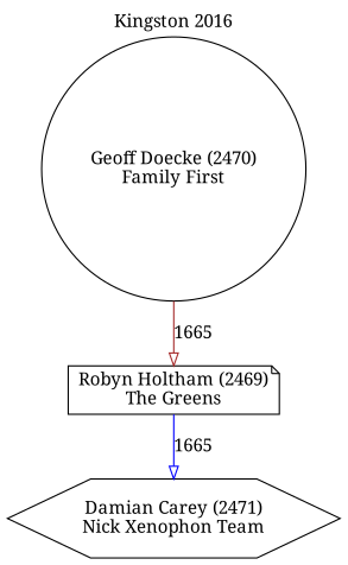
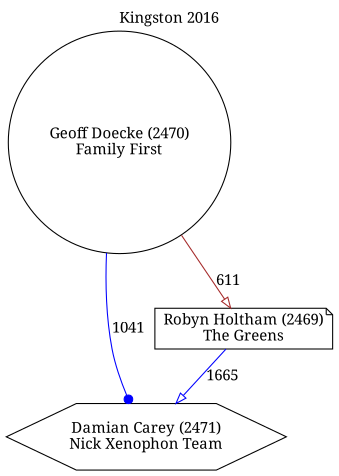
  digraph {
    fontname="Noto Serif"
    label="Kingston 2016"
    labelloc=t
    mclimit=10
    node [fontname="Noto Serif"]
    edge [arrowhead=onormal color=blue fontname="Noto Serif"]
    n1 [label="Damian Carey (2471)\nNick Xenophon Team" shape=hexagon]
    n2 [label="Robyn Holtham (2469)\nThe Greens" shape=note]
    n3 [label="Geoff Doecke (2470)\nFamily First" shape=circle]
    n2 -> n1 [label=1665]
-   n3 -> n2 [color=brown label=1665]
+   n3 -> n1 [arrowhead=dot label=1041]
+   n3 -> n2 [color=brown label=611]
  }
